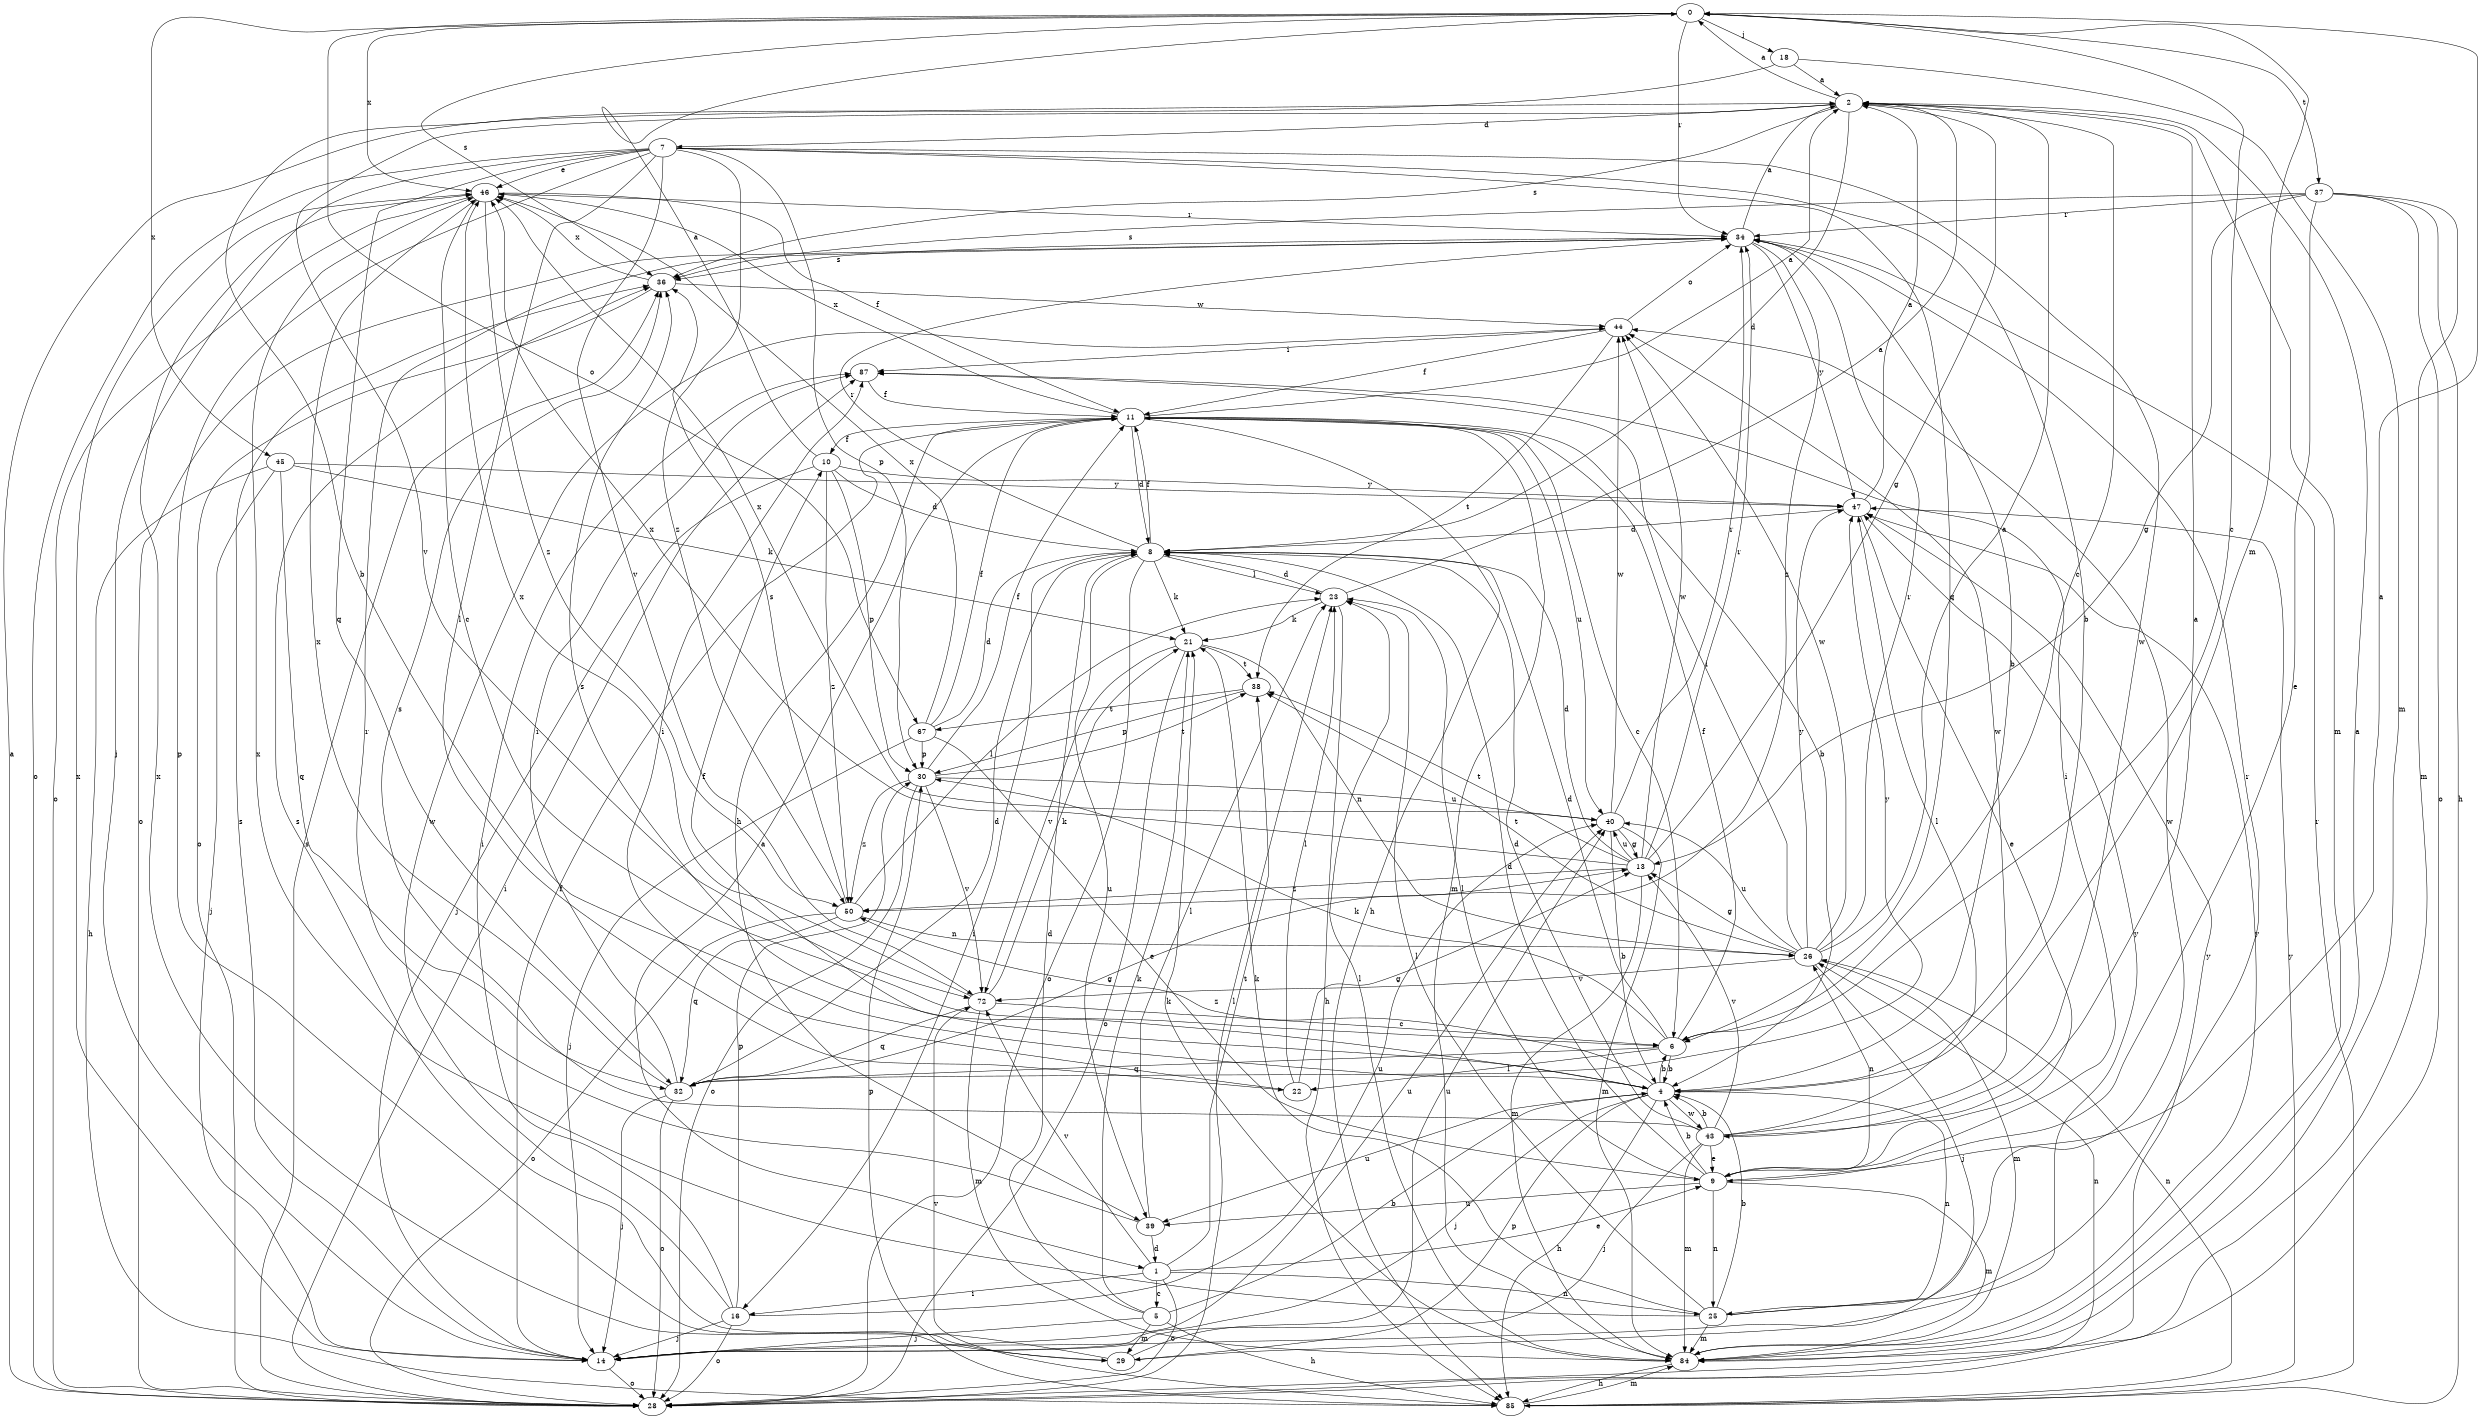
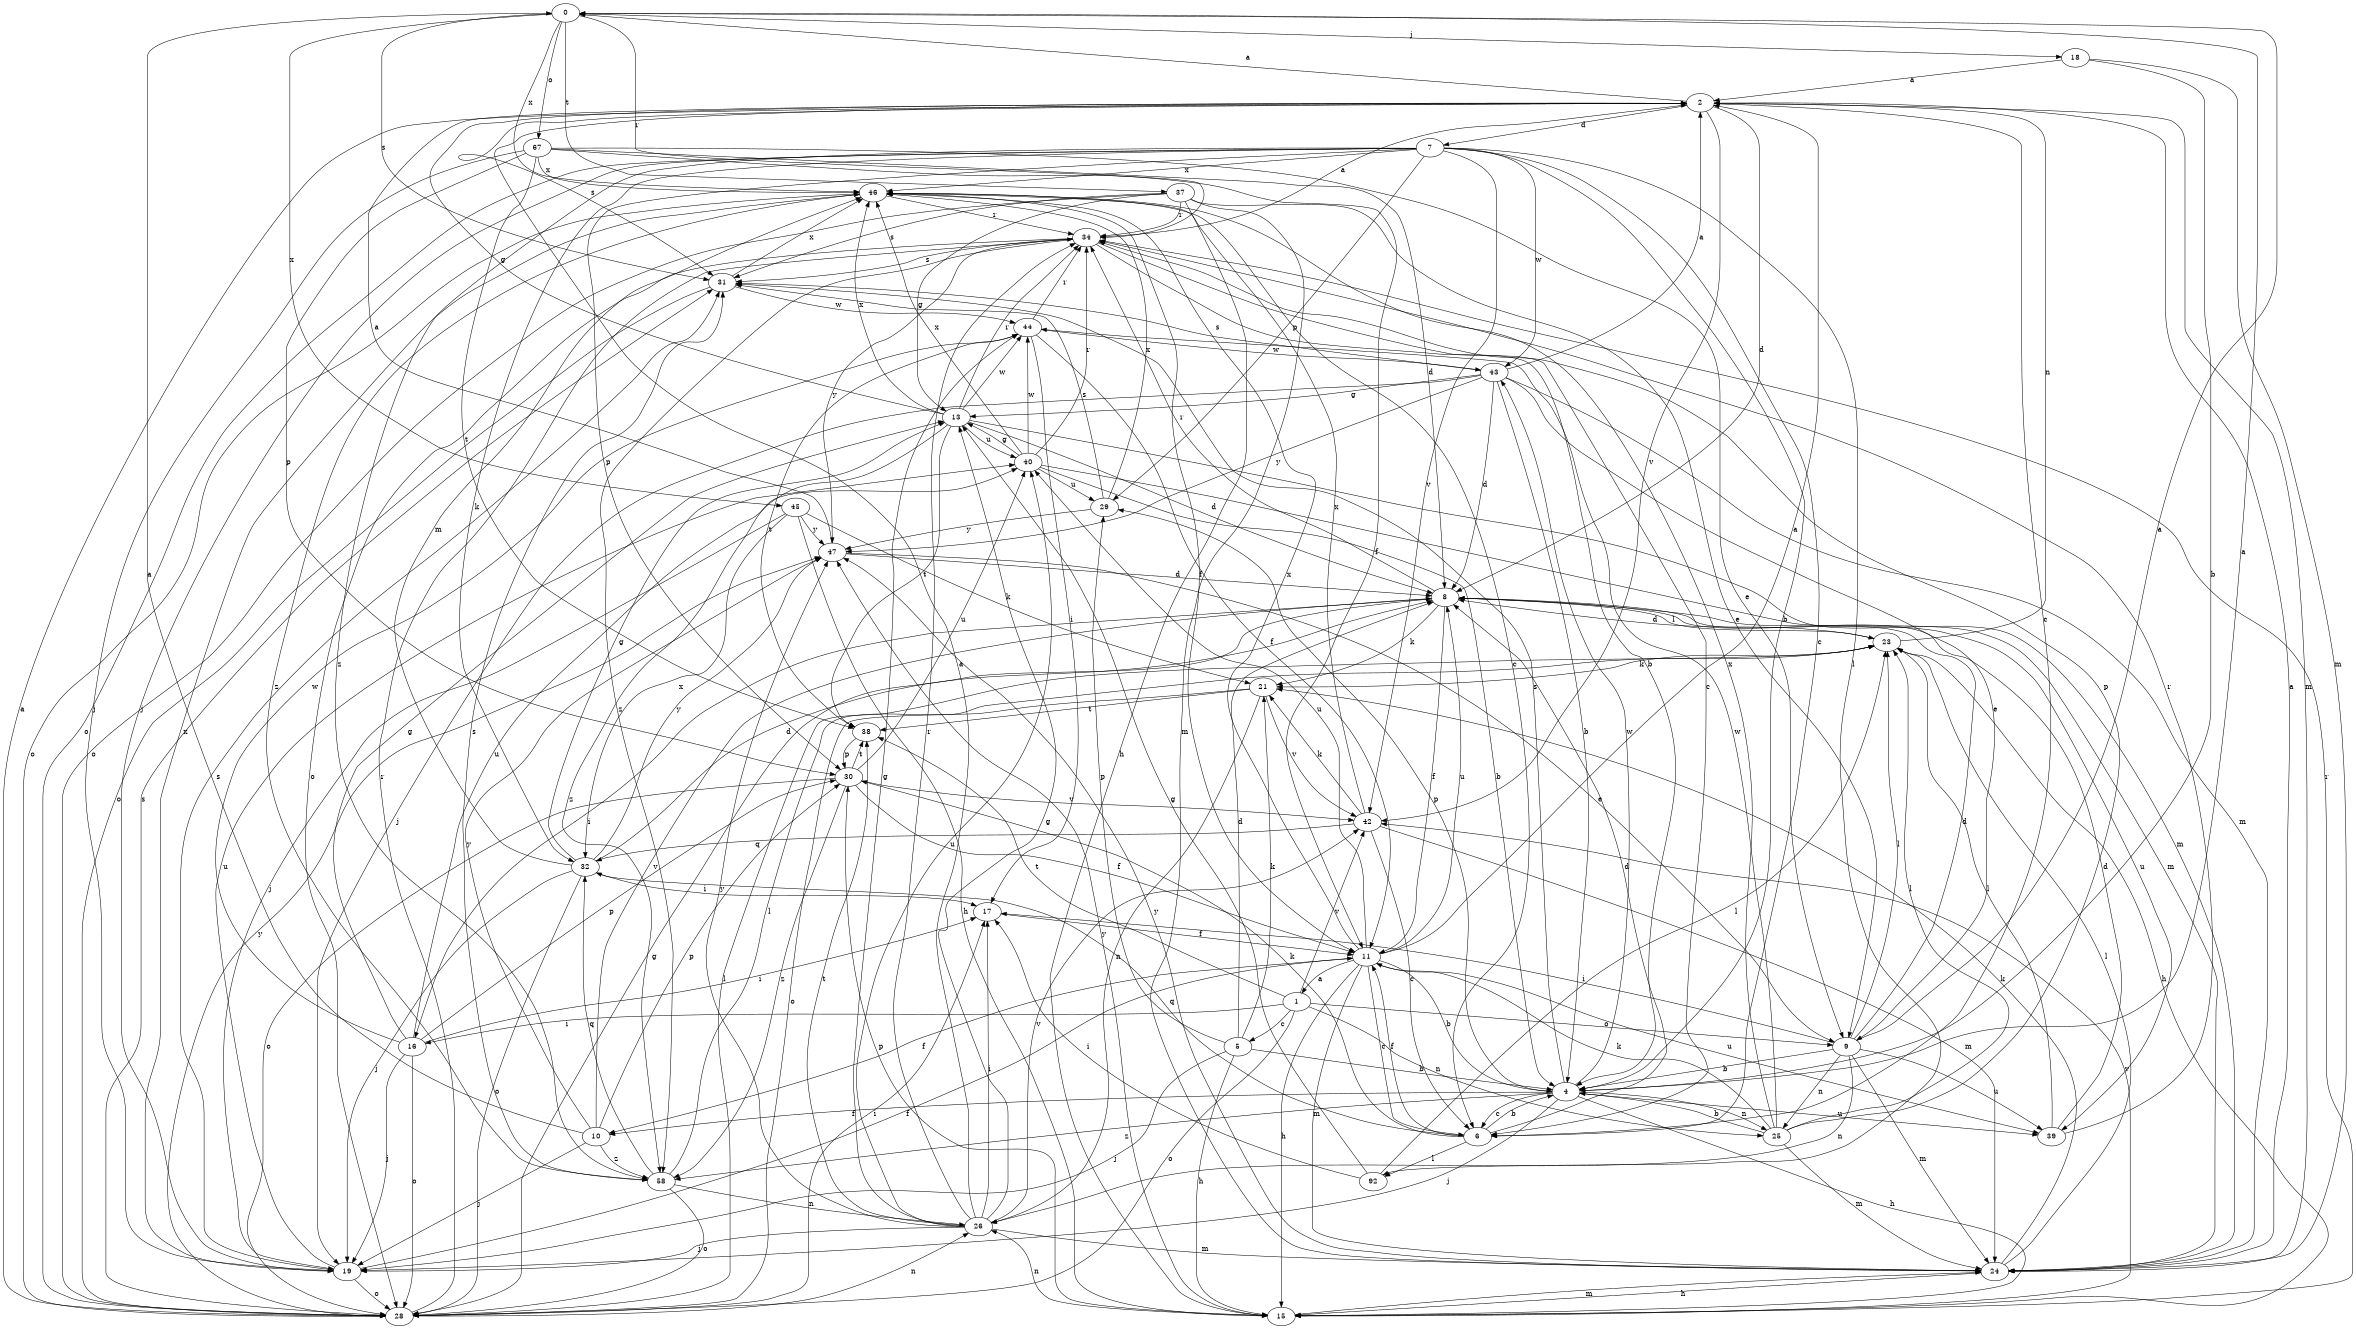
  strict digraph {
    0
    18
    n3 [label=67]
    34
-   36
+   36 [label=31]
    37
    45
    46
    2
-   24 [label=84]
+   24
    4
    9
    38
    8
-   19 [label=14]
+   19
    11
    30
    28
    6
-   50
+   50 [label=58]
    47
    44
    13
-   15 [label=85]
+   15
    21
    32
    1
    5
    16
    25
-   42 [label=72]
+   42
    29
    39
    23
-   17 [label=87]
+   17
    26
    40
    7
-   22
+   22 [label=92]
    43
    10
    0 -> 18 [label=j]
    0 -> n3 [label=o]
    0 -> 34 [label=r]
    0 -> 36 [label=s]
    0 -> 37 [label=t]
    0 -> 45 [label=x]
    0 -> 46 [label=x]
    18 -> 2 [label=a]
    18 -> 24 [label=m]
    18 -> 4 [label=b]
    n3 -> 46 [label=x]
    n3 -> 9 [label=e]
-   38 -> n3 [label=t]
+   n3 -> 38 [label=t]
    n3 -> 8 [label=d]
    n3 -> 19 [label=j]
    n3 -> 11 [label=f]
    n3 -> 30 [label=p]
    34 -> 36 [label=s]
    34 -> 2 [label=a]
    34 -> 4 [label=b]
    34 -> 28 [label=o]
-   0 -> 6 [label=c]
+   34 -> 6 [label=c]
    34 -> 50 [label=z]
    34 -> 47 [label=y]
    36 -> 46 [label=x]
    36 -> 28 [label=o]
    36 -> 44 [label=w]
    37 -> 34 [label=r]
    37 -> 36 [label=s]
    37 -> 24 [label=m]
    37 -> 9 [label=e]
    37 -> 28 [label=o]
    37 -> 13 [label=g]
    37 -> 15 [label=h]
    45 -> 19 [label=j]
    45 -> 47 [label=y]
    45 -> 15 [label=h]
    45 -> 21 [label=k]
-   45 -> 32 [label=q]
+   45 -> 32 [label=x]
    46 -> 34 [label=r]
    46 -> 11 [label=f]
    46 -> 28 [label=o]
    46 -> 6 [label=c]
    46 -> 50 [label=z]
    2 -> 0 [label=a]
    2 -> 36 [label=s]
    2 -> 24 [label=m]
    2 -> 8 [label=d]
    2 -> 6 [label=c]
    2 -> 42 [label=v]
    2 -> 7 [label=d]
    24 -> 2 [label=a]
    24 -> 47 [label=y]
    24 -> 15 [label=h]
    24 -> 21 [label=k]
    24 -> 23 [label=l]
-   4 -> 0 [label=m]
+   4 -> 0 [label=a]
    4 -> 36 [label=s]
    4 -> 19 [label=j]
-   4 -> 6 [label=b]
+   4 -> 6 [label=c]
    4 -> 50 [label=z]
    4 -> 15 [label=h]
    4 -> 25 [label=n]
    4 -> 29 [label=p]
    4 -> 39 [label=u]
    4 -> 43 [label=w]
    4 -> 10 [label=f]
    9 -> 0 [label=a]
    9 -> 24 [label=m]
    9 -> 4 [label=b]
    9 -> 8 [label=d]
    9 -> 25 [label=n]
    9 -> 39 [label=u]
    9 -> 23 [label=l]
    9 -> 17 [label=i]
    9 -> 26 [label=n]
    38 -> 30 [label=p]
    8 -> 34 [label=r]
    8 -> 11 [label=f]
-   8 -> 28 [label=o]
+   8 -> 28 [label=g]
    8 -> 21 [label=k]
    8 -> 16 [label=i]
    8 -> 39 [label=u]
    8 -> 23 [label=l]
    19 -> 36 [label=s]
    19 -> 46 [label=x]
    19 -> 11 [label=f]
    19 -> 28 [label=o]
    19 -> 40 [label=u]
    11 -> 46 [label=x]
    11 -> 2 [label=a]
    11 -> 24 [label=m]
    11 -> 4 [label=b]
-   11 -> 8 [label=d]
+   11 -> 8 [label=u]
    11 -> 6 [label=c]
    11 -> 15 [label=h]
    11 -> 1 [label=a]
-   11 -> 39 [label=h]
+   11 -> 39 [label=u]
    11 -> 40 [label=u]
    11 -> 10 [label=f]
    30 -> 38 [label=t]
    30 -> 11 [label=f]
    30 -> 28 [label=o]
    30 -> 50 [label=z]
    30 -> 42 [label=v]
    30 -> 40 [label=u]
+   28 -> 34 [label=r]
    28 -> 36 [label=s]
    28 -> 2 [label=a]
    28 -> 47 [label=y]
    28 -> 23 [label=l]
    28 -> 17 [label=i]
    28 -> 26 [label=n]
    6 -> 4 [label=b]
    6 -> 8 [label=d]
    6 -> 11 [label=f]
    6 -> 30 [label=k]
    6 -> 32 [label=q]
    6 -> 22 [label=l]
    50 -> 36 [label=s]
    50 -> 28 [label=o]
    50 -> 32 [label=q]
    50 -> 23 [label=l]
    50 -> 26 [label=n]
    47 -> 2 [label=a]
    47 -> 9 [label=e]
    47 -> 8 [label=d]
-   44 -> 34 [label=o]
+   44 -> 34 [label=r]
    44 -> 38 [label=t]
    44 -> 11 [label=f]
    44 -> 17 [label=i]
    13 -> 34 [label=r]
    13 -> 46 [label=x]
    13 -> 2 [label=g]
    13 -> 24 [label=m]
    13 -> 38 [label=t]
    13 -> 8 [label=d]
    13 -> 50 [label=z]
    13 -> 44 [label=w]
    13 -> 40 [label=u]
    15 -> 34 [label=r]
    15 -> 24 [label=m]
    15 -> 30 [label=p]
    15 -> 47 [label=y]
    15 -> 42 [label=v]
    15 -> 26 [label=n]
    21 -> 38 [label=t]
    21 -> 28 [label=o]
    21 -> 42 [label=v]
    21 -> 26 [label=n]
-   32 -> 46 [label=x]
+   32 -> 46 [label=m]
    32 -> 8 [label=d]
    32 -> 19 [label=j]
    32 -> 28 [label=o]
    32 -> 47 [label=y]
    32 -> 13 [label=g]
    32 -> 17 [label=i]
-   1 -> 9 [label=e]
+   1 -> 9 [label=o]
    1 -> 38 [label=t]
    1 -> 28 [label=o]
    1 -> 5 [label=c]
    1 -> 16 [label=i]
    1 -> 25 [label=n]
    1 -> 42 [label=v]
    5 -> 4 [label=b]
    5 -> 8 [label=d]
    5 -> 19 [label=j]
    5 -> 15 [label=h]
    5 -> 21 [label=k]
-   5 -> 29 [label=m]
+   5 -> 29 [label=p]
    16 -> 19 [label=j]
    16 -> 30 [label=p]
    16 -> 28 [label=o]
    16 -> 44 [label=w]
+   16 -> 13 [label=g]
    16 -> 17 [label=i]
    16 -> 40 [label=u]
-   25 -> 34 [label=r]
+   25 -> 34 [label=p]
    25 -> 46 [label=x]
    25 -> 24 [label=m]
    25 -> 4 [label=b]
    25 -> 44 [label=w]
-   25 -> 21 [label=k]
+   25 -> 11 [label=k]
    25 -> 23 [label=l]
    42 -> 46 [label=x]
    42 -> 24 [label=m]
    42 -> 6 [label=c]
    42 -> 21 [label=k]
    42 -> 32 [label=q]
    29 -> 36 [label=s]
    29 -> 46 [label=x]
    29 -> 47 [label=y]
-   29 -> 40 [label=u]
+   40 -> 29 [label=u]
    39 -> 34 [label=r]
-   39 -> 1 [label=d]
+   39 -> 8 [label=d]
    39 -> 23 [label=l]
-   23 -> 2 [label=a]
+   23 -> 2 [label=n]
    23 -> 8 [label=d]
    23 -> 15 [label=h]
    23 -> 21 [label=k]
    17 -> 11 [label=f]
    26 -> 34 [label=r]
    26 -> 2 [label=a]
    26 -> 24 [label=m]
    26 -> 38 [label=t]
    26 -> 19 [label=j]
    26 -> 47 [label=y]
-   26 -> 44 [label=w]
+   26 -> 44 [label=g]
    26 -> 13 [label=g]
    26 -> 42 [label=v]
    26 -> 17 [label=i]
    26 -> 40 [label=u]
    40 -> 34 [label=r]
    40 -> 46 [label=x]
    40 -> 24 [label=m]
    40 -> 4 [label=b]
    40 -> 44 [label=w]
    40 -> 13 [label=g]
-   7 -> 46 [label=e]
+   7 -> 46 [label=x]
    7 -> 4 [label=b]
    7 -> 19 [label=j]
    7 -> 30 [label=p]
    7 -> 28 [label=o]
-   7 -> 6 [label=q]
+   7 -> 6 [label=c]
    7 -> 50 [label=z]
-   7 -> 32 [label=q]
+   7 -> 32 [label=k]
    7 -> 42 [label=v]
    7 -> 29 [label=p]
    7 -> 22 [label=l]
    7 -> 43 [label=w]
    22 -> 13 [label=g]
    22 -> 23 [label=l]
    22 -> 17 [label=i]
    43 -> 36 [label=s]
    43 -> 2 [label=a]
    43 -> 24 [label=m]
    43 -> 4 [label=b]
    43 -> 9 [label=e]
    43 -> 8 [label=d]
    43 -> 19 [label=j]
-   43 -> 47 [label=l]
-   43 -> 44 [label=w]
-   43 -> 13 [label=v]
+   43 -> 47 [label=y]
+   44 -> 43 [label=w]
+   43 -> 13 [label=g]
    10 -> 0 [label=a]
-   10 -> 8 [label=d]
+   10 -> 8 [label=v]
    10 -> 19 [label=j]
    10 -> 30 [label=p]
    10 -> 50 [label=z]
    10 -> 47 [label=y]
  }
